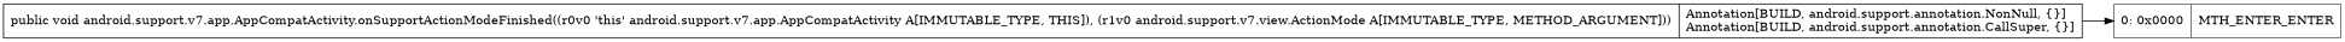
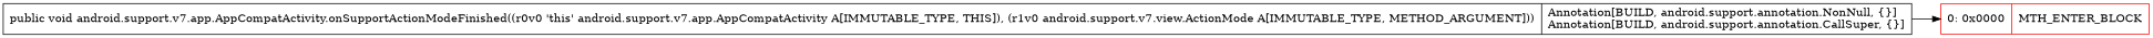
  digraph {
    rankdir=LR
    node [shape=record]
-   n1 [color=red label="{0\:\ 0x0000|MTH_ENTER_ENTER\l}"]
+   n1 [color=red label="{0\:\ 0x0000|MTH_ENTER_BLOCK\l}"]
    n2 [label="{public void android.support.v7.app.AppCompatActivity.onSupportActionModeFinished((r0v0 'this' android.support.v7.app.AppCompatActivity A[IMMUTABLE_TYPE, THIS]), (r1v0 android.support.v7.view.ActionMode A[IMMUTABLE_TYPE, METHOD_ARGUMENT]))  | Annotation[BUILD, android.support.annotation.NonNull, \{\}]\lAnnotation[BUILD, android.support.annotation.CallSuper, \{\}]\l}"]
    subgraph cluster_1 {
      label="R(0)"
    }
    n2 -> n1
  }
